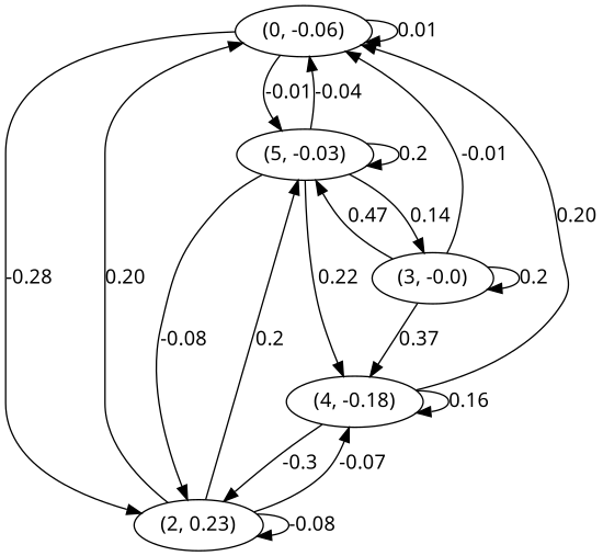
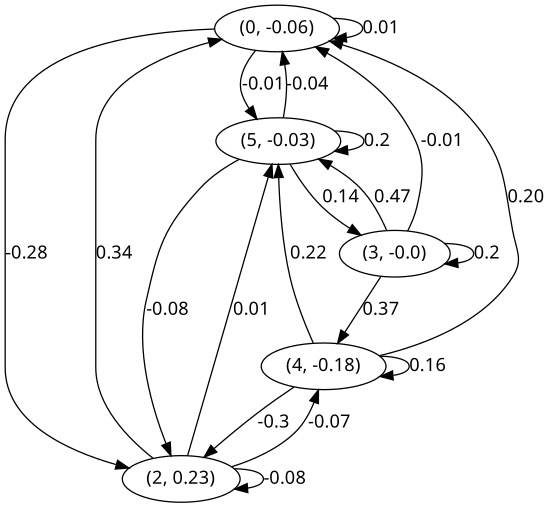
  digraph {
    fontname="Noto Sans"
    node [fontname="Noto Sans"]
    edge [fontname="Noto Sans"]
    n1 [label="(0, -0.06)"]
    n2 [label="(5, -0.03)"]
    n3 [label="(2, 0.23)"]
    n4 [label="(3, -0.0)"]
    n5 [label="(4, -0.18)"]
    n1 -> n1 [label=0.01]
    n1 -> n2 [label=-0.01]
    n1 -> n3 [label=-0.28]
    n2 -> n1 [label=-0.04]
    n2 -> n2 [label=0.2]
    n2 -> n3 [label=-0.08]
    n2 -> n4 [label=0.14]
-   n2 -> n5 [label=0.22]
-   n3 -> n1 [label=0.20]
-   n3 -> n2 [label=0.2]
+   n5 -> n2 [label=0.22]
+   n3 -> n1 [label=0.34]
+   n3 -> n2 [label=0.01]
    n3 -> n3 [label=-0.08]
    n3 -> n5 [label=-0.07]
    n4 -> n1 [label=-0.01]
    n4 -> n2 [label=0.47]
    n4 -> n4 [label=0.2]
    n4 -> n5 [label=0.37]
    n5 -> n1 [label=0.20]
    n5 -> n3 [label=-0.3]
    n5 -> n5 [label=0.16]
  }
